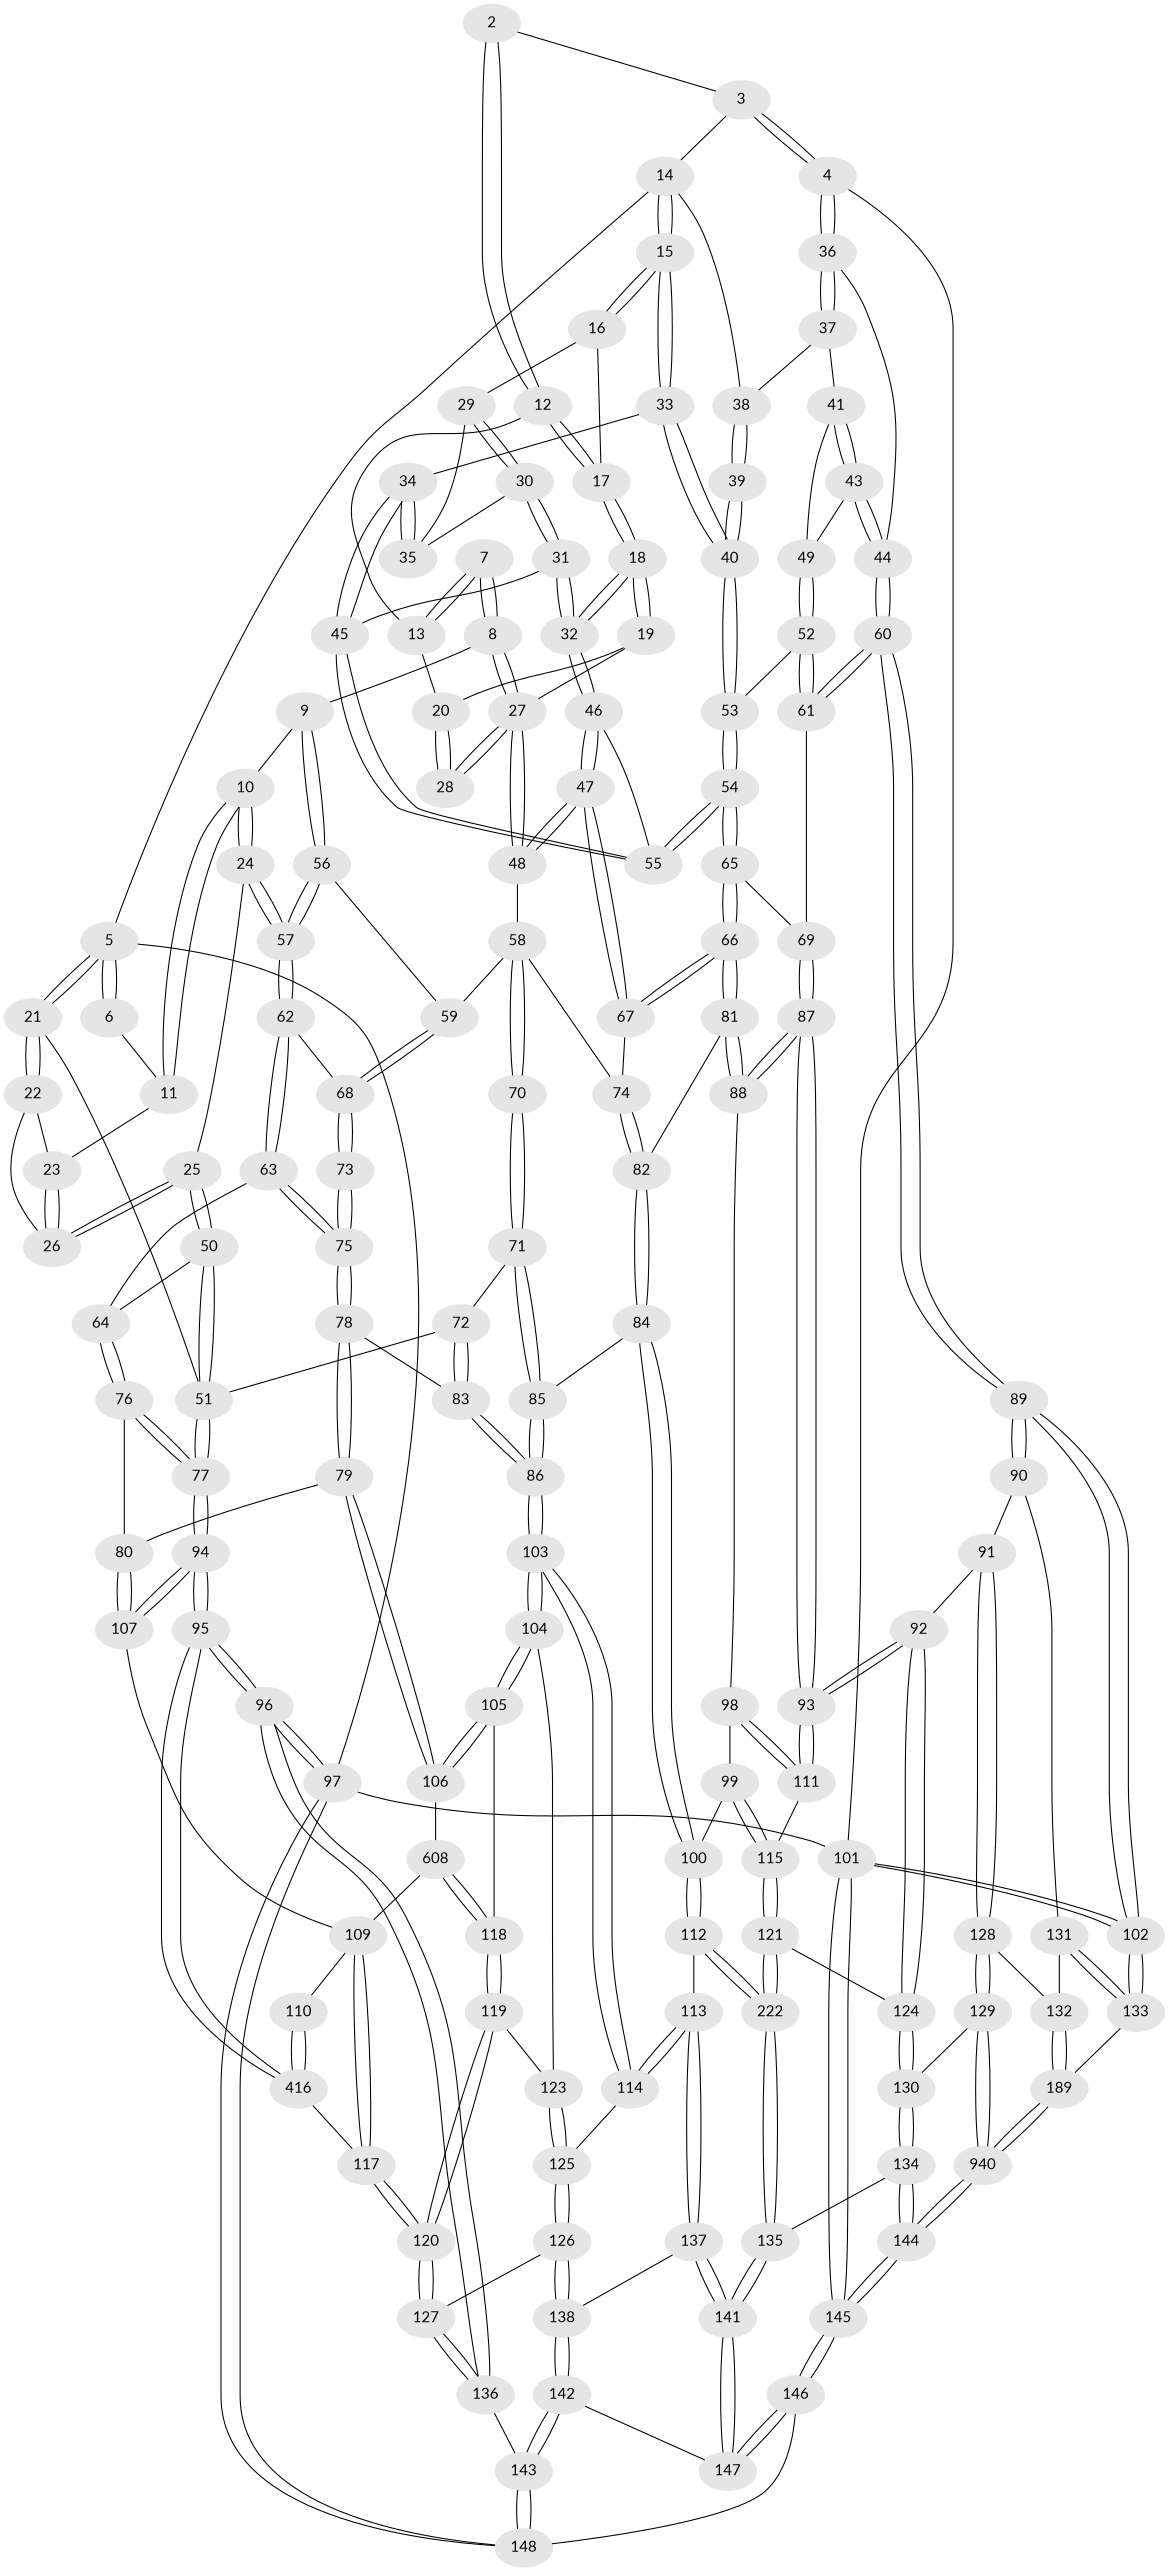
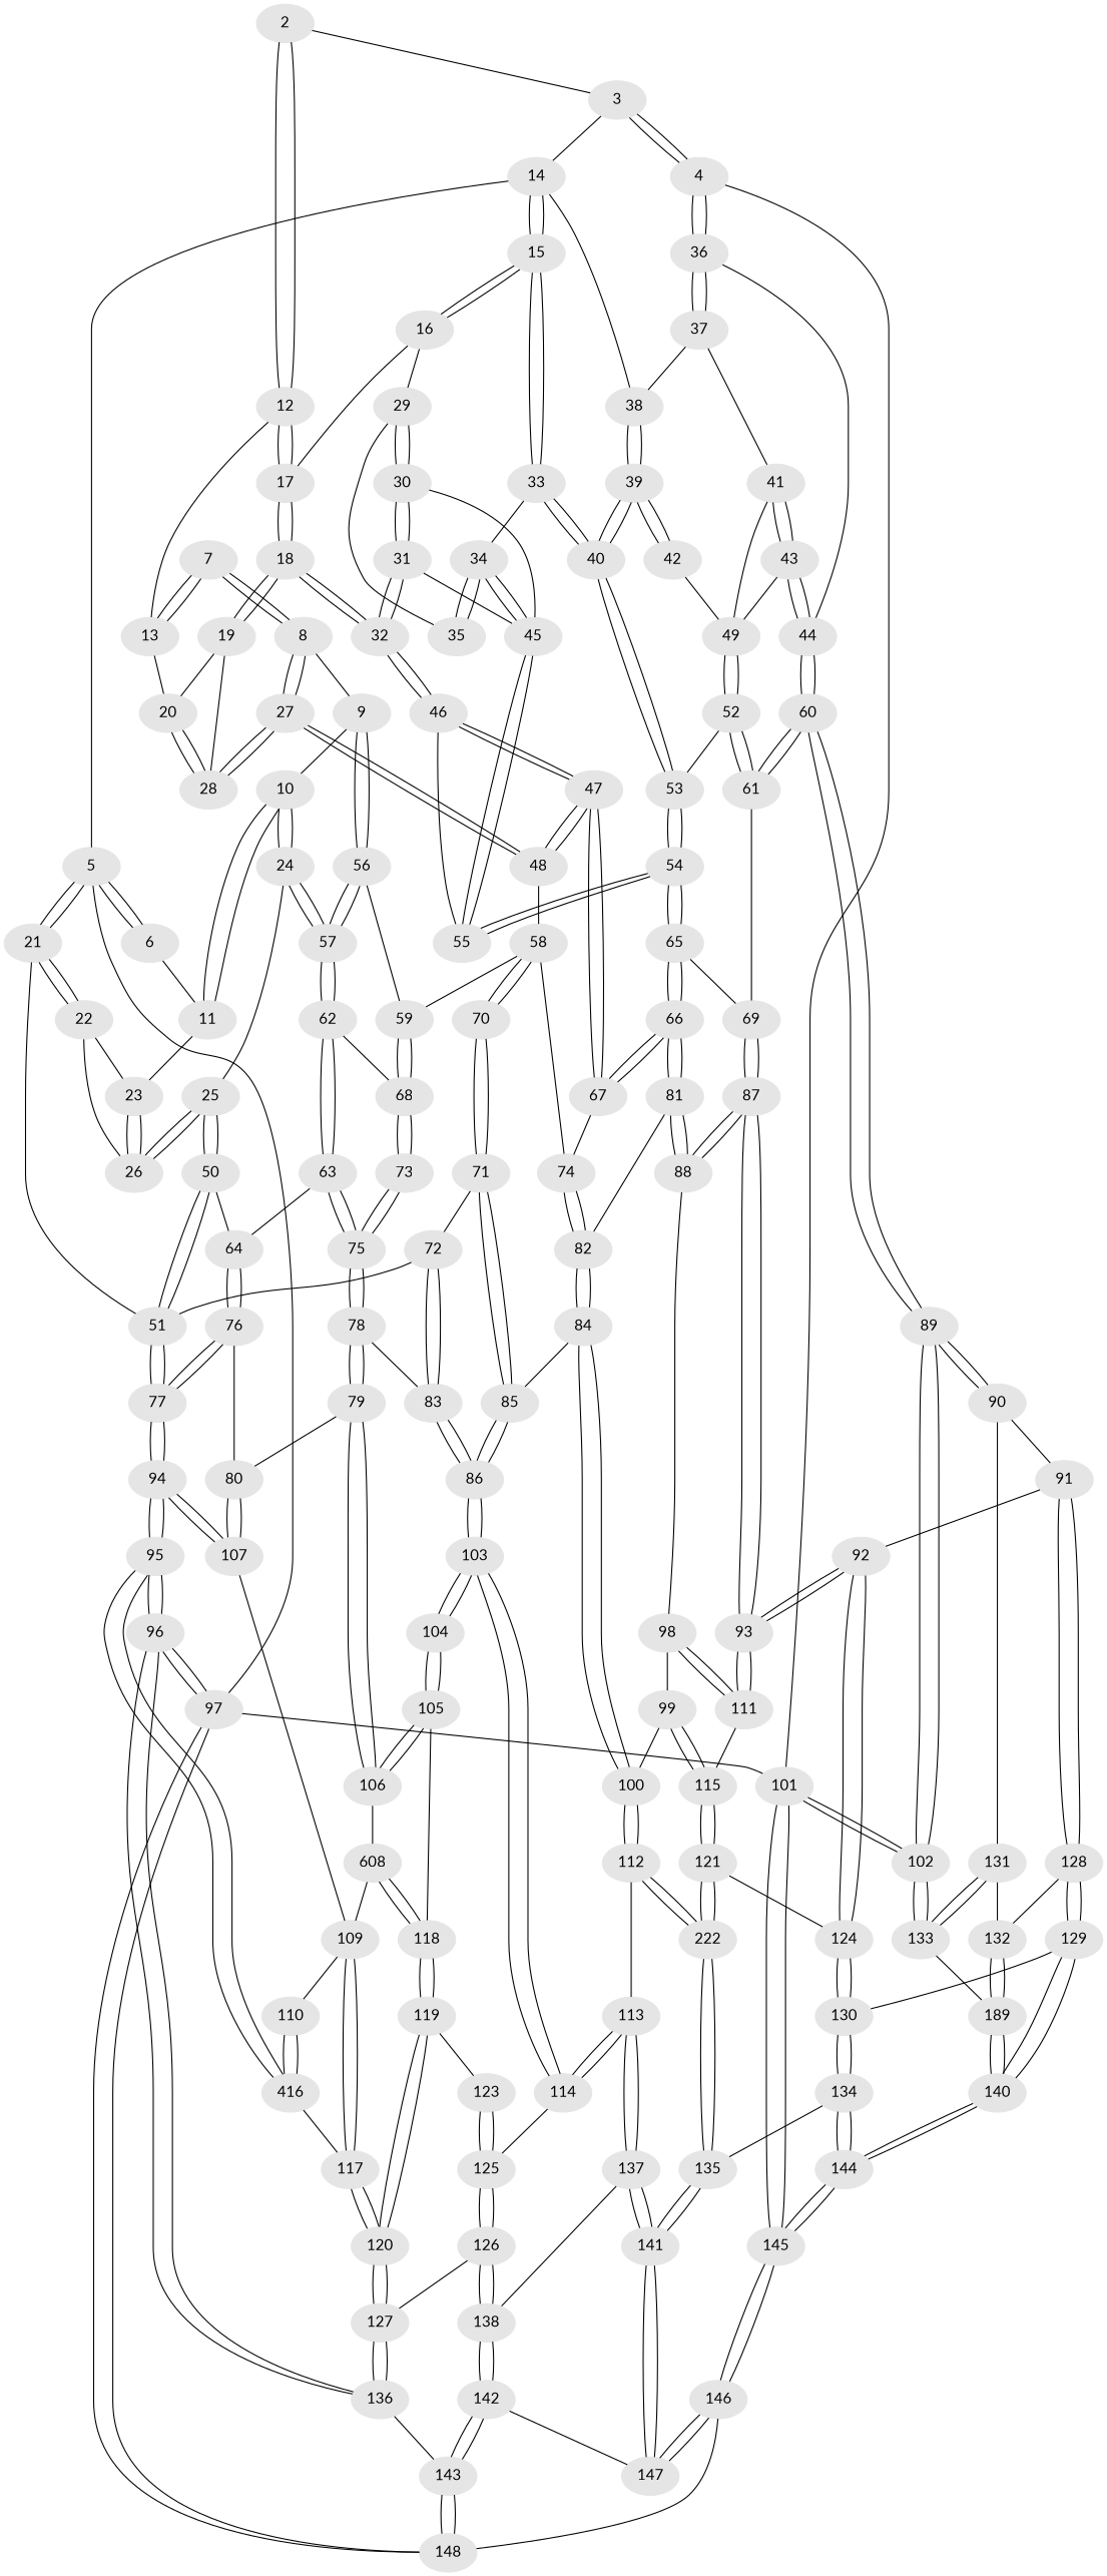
  graph {
    fontname=Lato
    node [color=gray90 fontname=Lato style=filled]
    edge [fontname=Lato]
    2
    3
    12
    7
    8
    13
    4
    14
    17
    36
    101
    5
    15
    38
    6
    21
    97
    37
    44
    102
    145
    11
    22
    51
    148
    23
    9
    27
    20
    10
    56
    28
    48
    24
    57
    59
    25
    26
    18
    16
    33
    39
    29
    34
    40
    30
    35
    19
    32
    46
    77
    50
    62
    64
    58
    31
    45
    55
    47
    53
    41
    60
    43
    49
+   42
    54
    52
    61
    89
    67
    74
    70
    76
    94
    69
    65
    66
    68
    63
    71
    73
    90
    87
    75
    78
    80
    81
    82
    88
    93
    72
    85
    83
    86
    84
    79
    107
    95
    106
    n100 [label=608]
    109
    98
    100
    103
    112
    104
    114
    111
    99
    91
    131
    133
    92
    128
    132
    124
    129
    130
    115
    96
    n121 [label=416]
    136
    117
    143
    121
    113
    n127 [label=222]
    146
    n129 [label=189]
    105
    123
    125
    118
    119
    110
    120
    137
    135
    138
    141
    126
    127
    134
    142
-   140 [label=940]
+   140
    144
    147
    2 -- 3
    2 -- 12
    2 -- 12
    3 -- 4
    3 -- 4
    3 -- 14
    12 -- 13
    12 -- 17
    12 -- 17
    7 -- 8
    7 -- 8
    7 -- 13
    7 -- 13
    8 -- 9
    8 -- 27
    8 -- 27
    13 -- 20
    4 -- 36
    4 -- 36
    4 -- 101
    14 -- 5
    14 -- 15
    14 -- 15
    14 -- 38
    17 -- 18
    17 -- 18
    36 -- 37
    36 -- 37
    36 -- 44
    101 -- 102
    101 -- 102
    101 -- 145
    101 -- 145
    5 -- 6
    5 -- 6
    5 -- 21
    5 -- 21
    5 -- 97
    15 -- 16
    15 -- 16
    15 -- 33
    15 -- 33
    38 -- 39
    38 -- 39
    6 -- 11
    21 -- 22
    21 -- 22
    21 -- 51
    97 -- 101
    97 -- 148
    97 -- 148
    37 -- 38
    37 -- 41
    44 -- 60
    44 -- 60
    102 -- 133
    102 -- 133
    145 -- 146
    145 -- 146
    11 -- 23
    22 -- 23
    22 -- 26
    51 -- 77
    51 -- 77
    23 -- 26
    23 -- 26
    9 -- 10
    9 -- 56
    9 -- 56
    27 -- 28
    27 -- 28
    27 -- 48
    27 -- 48
    20 -- 28
    20 -- 28
    10 -- 11
    10 -- 11
    10 -- 24
    10 -- 24
    56 -- 57
    56 -- 57
    56 -- 59
    48 -- 58
    24 -- 57
    24 -- 57
    24 -- 25
    57 -- 62
    57 -- 62
    59 -- 68
    59 -- 68
    25 -- 26
    25 -- 26
    25 -- 50
    25 -- 50
    18 -- 19
    18 -- 19
    18 -- 32
    18 -- 32
    16 -- 17
    16 -- 29
    33 -- 34
    33 -- 40
    33 -- 40
    39 -- 40
    39 -- 40
+   39 -- 42
+   39 -- 42
    29 -- 30
    29 -- 30
    29 -- 35
    34 -- 35
    34 -- 35
    34 -- 45
    34 -- 45
    40 -- 53
    40 -- 53
-   30 -- 35
+   30 -- 45
    30 -- 31
    30 -- 31
    19 -- 20
-   19 -- 27
+   19 -- 28
    32 -- 46
    32 -- 46
    46 -- 55
    46 -- 47
    46 -- 47
    77 -- 94
    77 -- 94
    50 -- 51
    50 -- 51
    50 -- 64
    62 -- 68
    62 -- 63
    62 -- 63
    64 -- 76
    64 -- 76
    58 -- 59
    58 -- 74
    58 -- 70
    58 -- 70
    31 -- 32
    31 -- 32
    31 -- 45
    45 -- 55
    45 -- 55
    47 -- 48
    47 -- 48
    47 -- 67
    47 -- 67
    53 -- 54
    53 -- 54
    41 -- 43
    41 -- 43
    41 -- 49
    60 -- 61
    60 -- 61
    60 -- 89
    60 -- 89
    43 -- 44
    43 -- 44
    43 -- 49
    49 -- 52
    49 -- 52
+   42 -- 49
    54 -- 55
    54 -- 55
    54 -- 65
    54 -- 65
    52 -- 53
    52 -- 61
    52 -- 61
    61 -- 69
    89 -- 102
    89 -- 102
    89 -- 90
    89 -- 90
    67 -- 74
    74 -- 82
    74 -- 82
    70 -- 71
    70 -- 71
    76 -- 77
    76 -- 77
    76 -- 80
    94 -- 107
    94 -- 107
    94 -- 95
    94 -- 95
    69 -- 87
    69 -- 87
    65 -- 69
    65 -- 66
    65 -- 66
    66 -- 67
    66 -- 67
    66 -- 81
    66 -- 81
    68 -- 73
    68 -- 73
    63 -- 64
    63 -- 75
    63 -- 75
    71 -- 72
    71 -- 85
    71 -- 85
    73 -- 75
    73 -- 75
    90 -- 91
    90 -- 131
    87 -- 88
    87 -- 88
    87 -- 93
    87 -- 93
    75 -- 78
    75 -- 78
    78 -- 83
    78 -- 79
    78 -- 79
    80 -- 107
    80 -- 107
    81 -- 82
    81 -- 88
    81 -- 88
    82 -- 84
    82 -- 84
    88 -- 98
    93 -- 111
    93 -- 111
    72 -- 51
    72 -- 83
    72 -- 83
    85 -- 86
    85 -- 86
    83 -- 86
    83 -- 86
    86 -- 103
    86 -- 103
    84 -- 85
    84 -- 100
    84 -- 100
    79 -- 80
    79 -- 106
    79 -- 106
    107 -- 109
    95 -- 96
    95 -- 96
    95 -- n121
    95 -- n121
    106 -- n100
    n100 -- 109
    n100 -- 118
    n100 -- 118
    109 -- 117
    109 -- 117
    109 -- 110
    98 -- 111
    98 -- 111
    98 -- 99
    100 -- 112
    100 -- 112
    103 -- 104
    103 -- 104
    103 -- 114
    103 -- 114
    112 -- 113
    112 -- n127
    112 -- n127
    104 -- 105
    104 -- 105
-   104 -- 123
    114 -- 125
    111 -- 115
    99 -- 100
    99 -- 115
    99 -- 115
    91 -- 92
    91 -- 128
    91 -- 128
    131 -- 133
    131 -- 133
    131 -- 132
    133 -- n129
    92 -- 93
    92 -- 93
    92 -- 124
    92 -- 124
    128 -- 132
    128 -- 129
    128 -- 129
    132 -- n129
    132 -- n129
    124 -- 130
    124 -- 130
    129 -- 130
    129 -- 140
    129 -- 140
    130 -- 134
    130 -- 134
    115 -- 121
    115 -- 121
    96 -- 97
    96 -- 97
    96 -- 136
    96 -- 136
    n121 -- 117
    136 -- 143
    117 -- 120
    117 -- 120
    143 -- 148
    143 -- 148
    121 -- 124
    121 -- n127
    121 -- n127
    113 -- 114
    113 -- 114
    113 -- 137
    113 -- 137
    n127 -- 135
    n127 -- 135
    146 -- 148
    146 -- 147
    146 -- 147
    n129 -- 140
    n129 -- 140
    105 -- 106
    105 -- 106
    105 -- 118
    123 -- 125
    123 -- 125
    125 -- 126
    125 -- 126
    118 -- 119
    118 -- 119
    119 -- 123
    119 -- 120
    119 -- 120
    110 -- n121
    110 -- n121
    120 -- 127
    120 -- 127
    137 -- 138
    137 -- 141
    137 -- 141
    135 -- 141
    135 -- 141
    138 -- 142
    138 -- 142
    141 -- 147
    141 -- 147
    126 -- 138
    126 -- 138
    126 -- 127
    127 -- 136
    127 -- 136
    134 -- 135
    134 -- 144
    134 -- 144
    142 -- 143
    142 -- 143
    142 -- 147
    140 -- 144
    140 -- 144
    144 -- 145
    144 -- 145
  }
